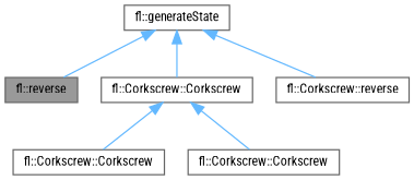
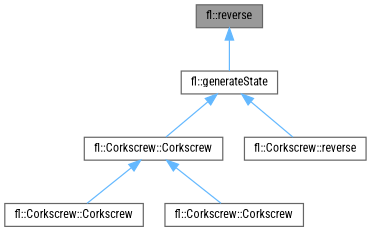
  digraph {
    fontname="Roboto Condensed"
    rankdir=TB
    node [color=grey40 fillcolor=white fontname="Roboto Condensed" fontsize=10 shape=box style=filled]
    edge [color=steelblue1 dir=back fontname="Roboto Condensed" fontsize=10 labelfontname=Helvetica labelfontsize=10 style=solid]
    n1 [color=gray40 fillcolor=grey60 fontcolor=black height=0.2 label="fl::reverse" width=0.4]
    n2 [height=0.2 label="fl::generateState" width=0.4]
    n3 [height=0.2 label="fl::Corkscrew::Corkscrew" width=0.4]
    n4 [height=0.2 label="fl::Corkscrew::reverse" width=0.4]
    n5 [height=0.2 label="fl::Corkscrew::Corkscrew" width=0.4]
    n6 [height=0.2 label="fl::Corkscrew::Corkscrew" width=0.4]
-   n2 -> n1
+   n1 -> n2
    n2 -> n3
    n2 -> n4
    n3 -> n5
    n3 -> n6
  }
